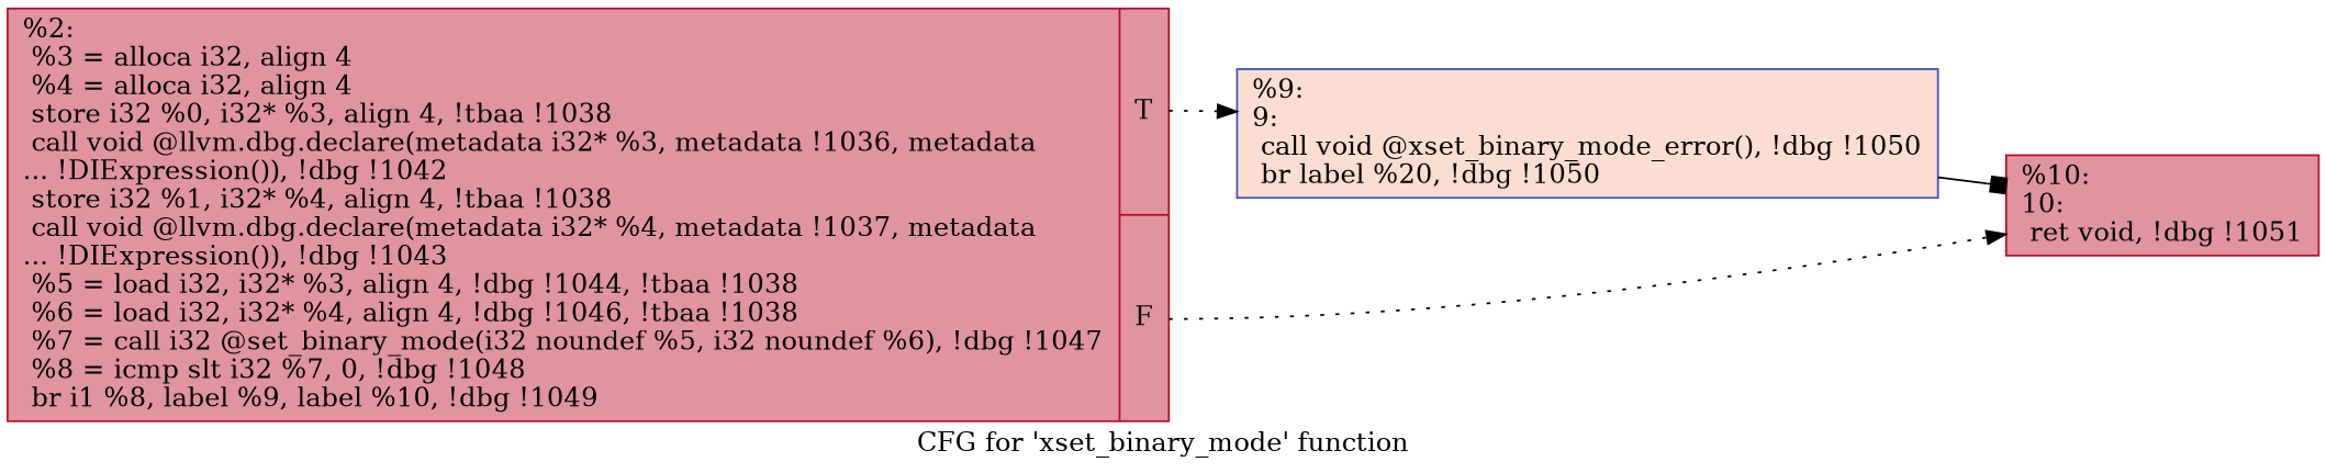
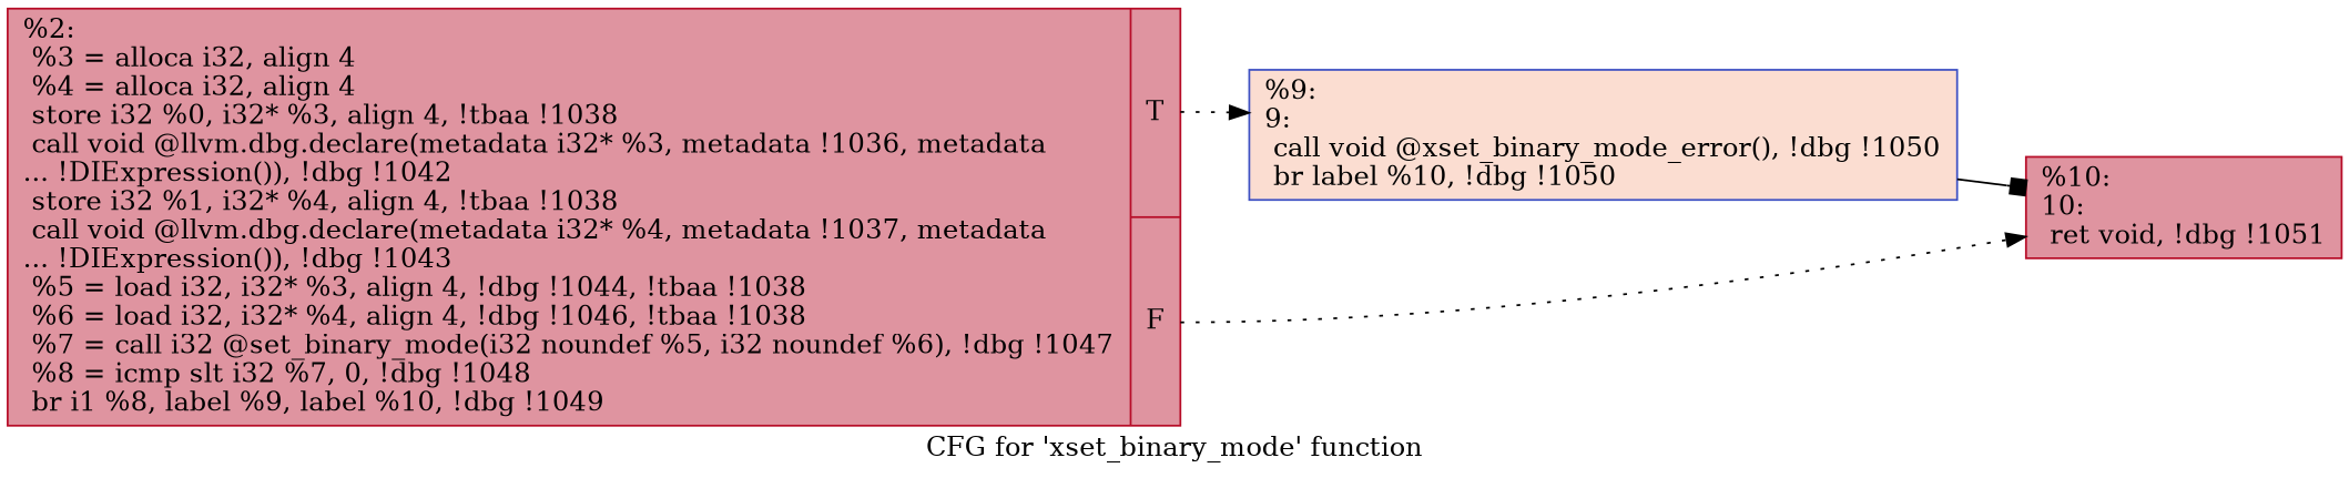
  digraph {
    label="CFG for 'xset_binary_mode' function"
    rankdir=LR
    node [color="#b70d28ff" fillcolor="#b70d2870" shape=record style=filled]
    edge [style=dotted arrowhead=normal]
    n1 [label="{%2:\l  %3 = alloca i32, align 4\l  %4 = alloca i32, align 4\l  store i32 %0, i32* %3, align 4, !tbaa !1038\l  call void @llvm.dbg.declare(metadata i32* %3, metadata !1036, metadata\l... !DIExpression()), !dbg !1042\l  store i32 %1, i32* %4, align 4, !tbaa !1038\l  call void @llvm.dbg.declare(metadata i32* %4, metadata !1037, metadata\l... !DIExpression()), !dbg !1043\l  %5 = load i32, i32* %3, align 4, !dbg !1044, !tbaa !1038\l  %6 = load i32, i32* %4, align 4, !dbg !1046, !tbaa !1038\l  %7 = call i32 @set_binary_mode(i32 noundef %5, i32 noundef %6), !dbg !1047\l  %8 = icmp slt i32 %7, 0, !dbg !1048\l  br i1 %8, label %9, label %10, !dbg !1049\l|{<s0>T|<s1>F}}"]
-   n2 [color="#3d50c3ff" fillcolor="#f7b39670" label="{%9:\l9:                                                \l  call void @xset_binary_mode_error(), !dbg !1050\l  br label %20, !dbg !1050\l}"]
+   n2 [color="#3d50c3ff" fillcolor="#f7b39670" label="{%9:\l9:                                                \l  call void @xset_binary_mode_error(), !dbg !1050\l  br label %10, !dbg !1050\l}"]
    n3 [label="{%10:\l10:                                               \l  ret void, !dbg !1051\l}"]
    n1 -> n2 [tailport=s0]
    n1 -> n3 [tailport=s1]
    n2 -> n3 [style=solid arrowhead=box]
  }
